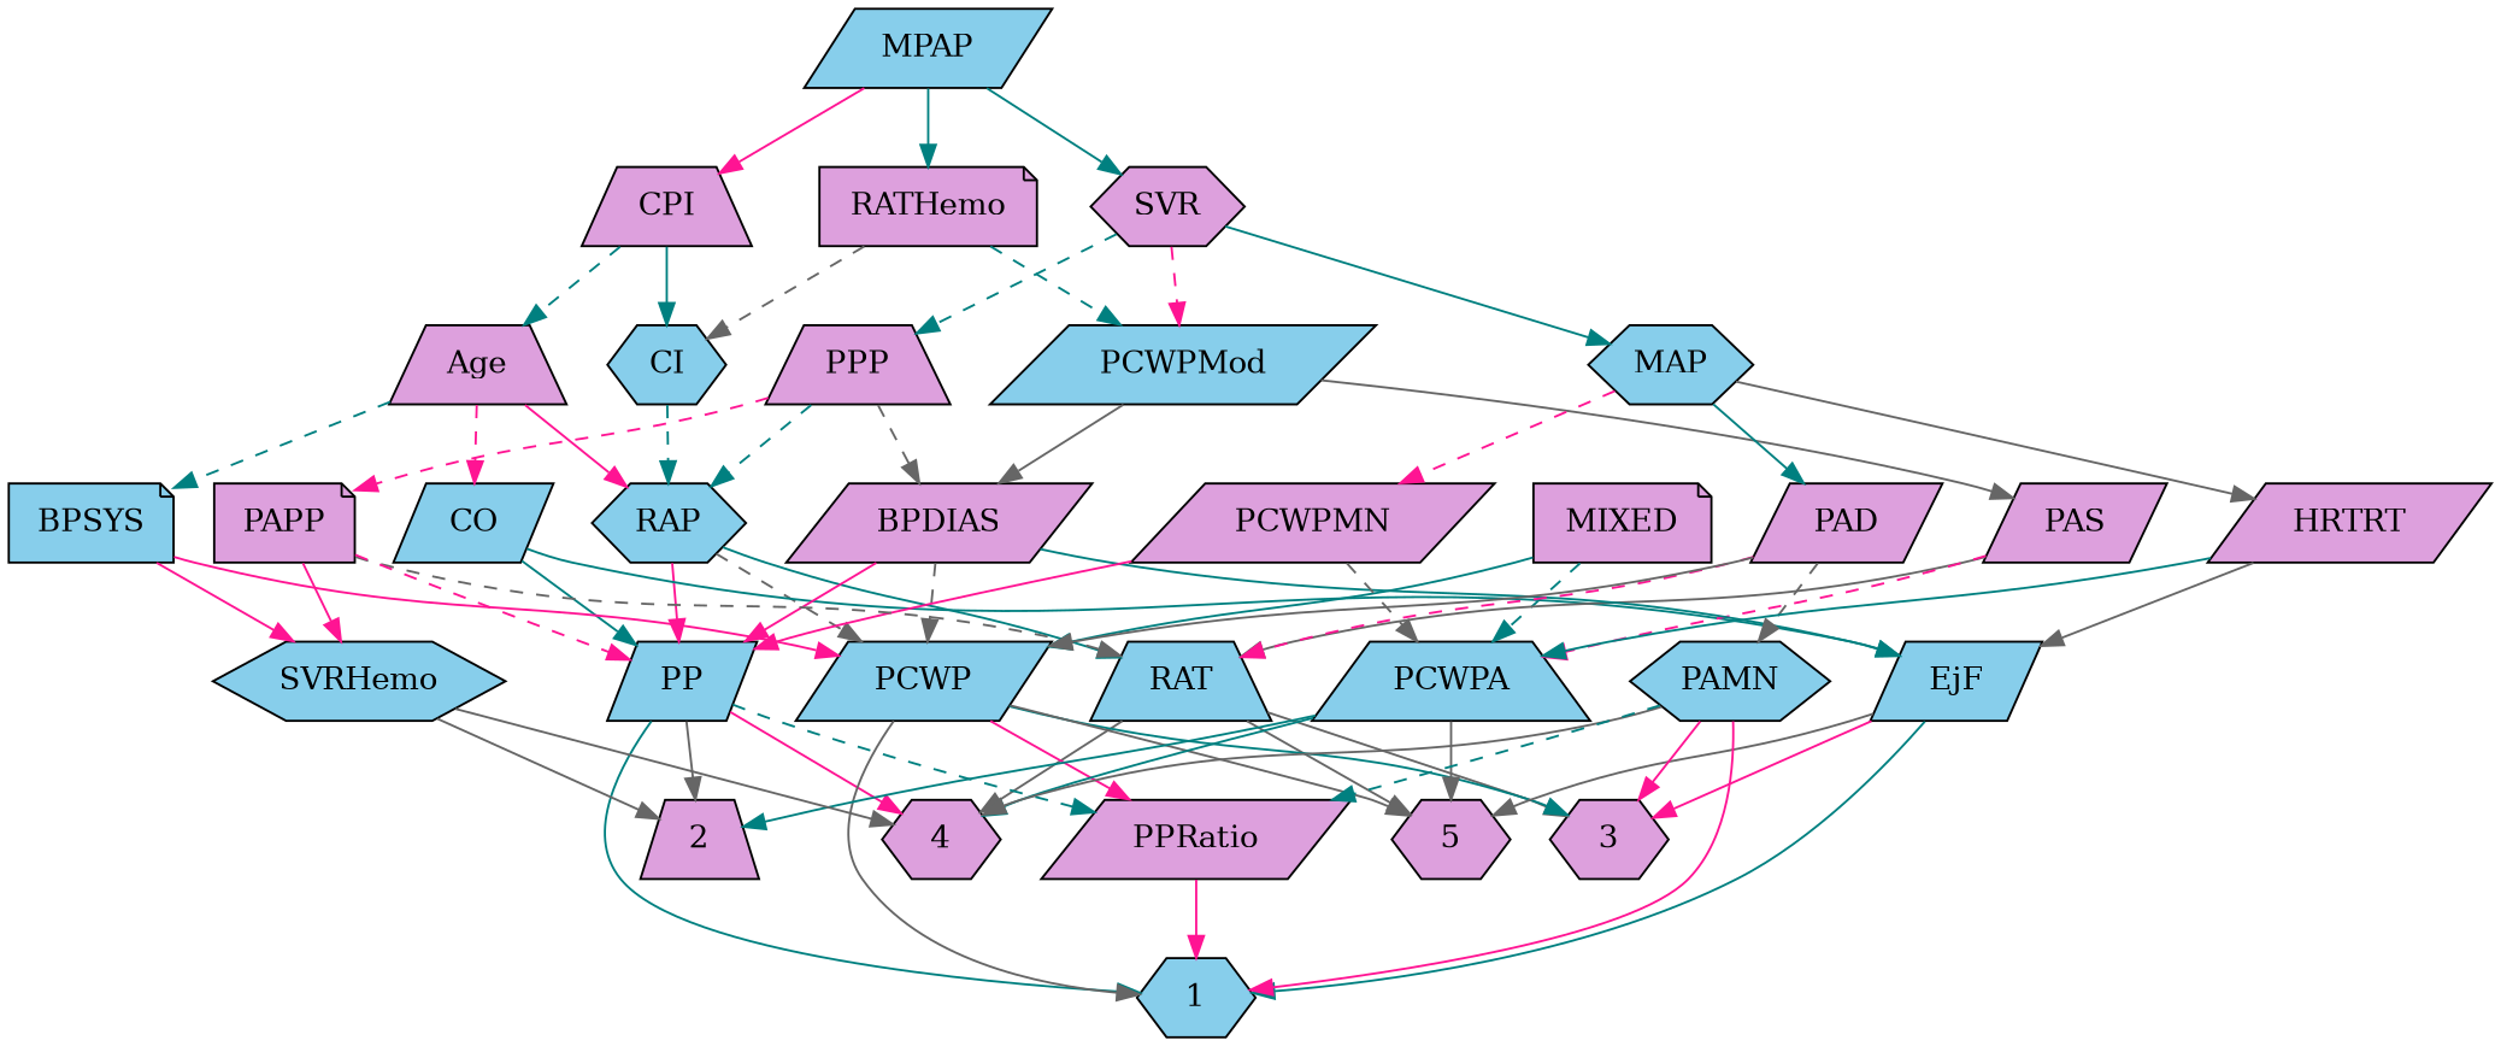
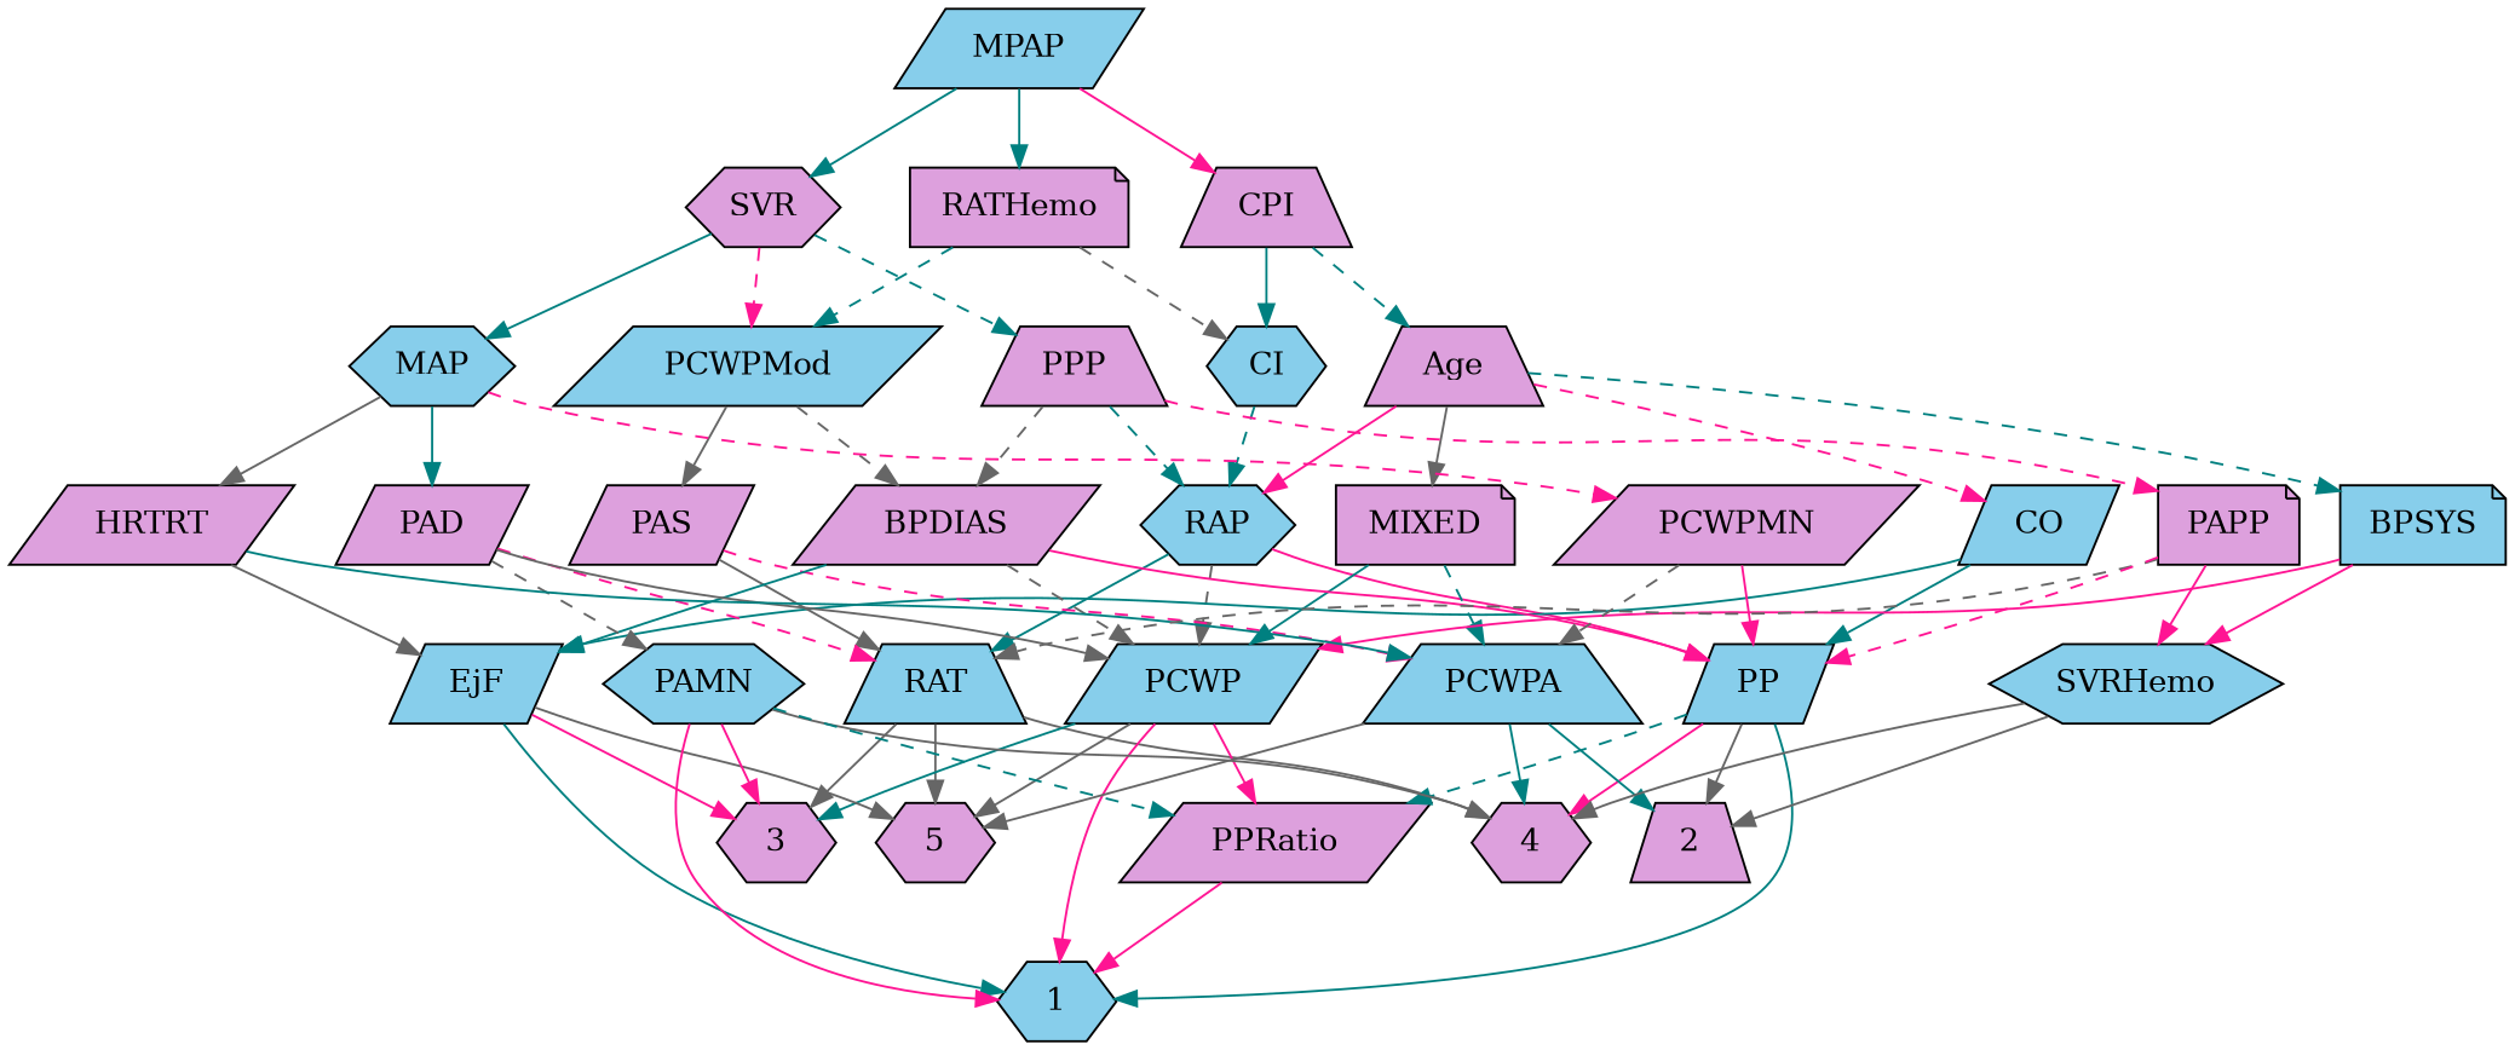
  strict digraph {
    node [fillcolor=plum shape=parallelogram style=filled]
    edge [color=gray40 style=solid]
    1 [fillcolor=skyblue height=0.5 shape=hexagon width=0.75]
    2 [height=0.5 shape=trapezium width=0.75]
    3 [height=0.5 shape=hexagon width=0.75]
    4 [height=0.5 shape=hexagon width=0.75]
    5 [height=0.5 shape=hexagon width=0.75]
    Age [height=0.5 shape=trapezium width=0.75]
    RAP [fillcolor=skyblue height=0.5 shape=hexagon width=0.77632]
    MIXED [height=0.5 shape=note width=1.1193]
    CO [fillcolor=skyblue height=0.5 width=0.75]
    BPSYS [fillcolor=skyblue height=0.5 shape=note width=1.0471]
    RAT [fillcolor=skyblue height=0.5 shape=trapezium width=0.75827]
    PP [fillcolor=skyblue height=0.5 width=0.75]
    PCWP [fillcolor=skyblue height=0.5 width=0.97491]
    PCWPA [fillcolor=skyblue height=0.5 shape=trapezium width=1.1555]
    EjF [fillcolor=skyblue height=0.5 width=0.75]
    PPRatio [height=0.5 width=1.1013]
    MPAP [fillcolor=skyblue height=0.5 width=0.97491]
    RATHemo [height=0.5 shape=note width=1.3721]
    CPI [height=0.5 shape=trapezium width=0.75]
    SVR [height=0.5 shape=hexagon width=0.77632]
    PCWPMod [fillcolor=skyblue height=0.5 width=1.4443]
    CI [fillcolor=skyblue height=0.5 shape=hexagon width=0.75]
    MAP [fillcolor=skyblue height=0.5 shape=hexagon width=0.84854]
    PPP [height=0.5 shape=trapezium width=0.75]
    PAS [height=0.5 width=0.75]
    BPDIAS [height=0.5 width=1.1735]
    PAD [height=0.5 width=0.79437]
    PCWPMN [height=0.5 width=1.3902]
    HRTRT [height=0.5 width=1.1013]
    PAPP [height=0.5 shape=note width=0.88464]
    SVRHemo [fillcolor=skyblue height=0.5 shape=hexagon width=1.3902]
    PAMN [fillcolor=skyblue height=0.5 shape=hexagon width=1.011]
    Age -> RAP [color=deeppink]
+   Age -> MIXED
    Age -> CO [color=deeppink style=dashed]
    Age -> BPSYS [color=teal style=dashed]
    RAP -> RAT [color=teal]
    RAP -> PP [color=deeppink]
    RAP -> PCWP [style=dashed]
    MIXED -> PCWP [color=teal]
    MIXED -> PCWPA [color=teal style=dashed]
    CO -> PP [color=teal]
    CO -> EjF [color=teal]
    BPSYS -> PCWP [color=deeppink]
    BPSYS -> SVRHemo [color=deeppink]
    RAT -> 3
    RAT -> 4
    RAT -> 5
    PP -> 1 [color=teal]
    PP -> 2
    PP -> 4 [color=deeppink]
    PP -> PPRatio [color=teal style=dashed]
-   PCWP -> 1
+   PCWP -> 1 [color=deeppink]
    PCWP -> 3 [color=teal]
    PCWP -> 5
    PCWP -> PPRatio [color=deeppink]
    PCWPA -> 2 [color=teal]
    PCWPA -> 4 [color=teal]
    PCWPA -> 5
    EjF -> 1 [color=teal]
    EjF -> 3 [color=deeppink]
    EjF -> 5
    PPRatio -> 1 [color=deeppink]
    MPAP -> RATHemo [color=teal]
    MPAP -> CPI [color=deeppink]
    MPAP -> SVR [color=teal]
    RATHemo -> PCWPMod [color=teal style=dashed]
    RATHemo -> CI [style=dashed]
    CPI -> Age [color=teal style=dashed]
    CPI -> CI [color=teal]
    SVR -> PCWPMod [color=deeppink style=dashed]
    SVR -> MAP [color=teal]
    SVR -> PPP [color=teal style=dashed]
    PCWPMod -> PAS
-   PCWPMod -> BPDIAS
+   PCWPMod -> BPDIAS [style=dashed]
    CI -> RAP [color=teal style=dashed]
    MAP -> PAD [color=teal]
    MAP -> PCWPMN [color=deeppink style=dashed]
    MAP -> HRTRT
    PPP -> RAP [color=teal style=dashed]
    PPP -> BPDIAS [style=dashed]
    PPP -> PAPP [color=deeppink style=dashed]
    PAS -> RAT
    PAS -> PCWPA [color=deeppink style=dashed]
    BPDIAS -> PP [color=deeppink]
    BPDIAS -> PCWP [style=dashed]
    BPDIAS -> EjF [color=teal]
    PAD -> RAT [color=deeppink style=dashed]
    PAD -> PCWP
    PAD -> PAMN [style=dashed]
    PCWPMN -> PP [color=deeppink]
    PCWPMN -> PCWPA [style=dashed]
    HRTRT -> PCWPA [color=teal]
    HRTRT -> EjF
    PAPP -> RAT [style=dashed]
    PAPP -> PP [color=deeppink style=dashed]
    PAPP -> SVRHemo [color=deeppink]
    SVRHemo -> 2
    SVRHemo -> 4
    PAMN -> 1 [color=deeppink]
    PAMN -> 3 [color=deeppink]
    PAMN -> 4
    PAMN -> PPRatio [color=teal style=dashed]
  }
